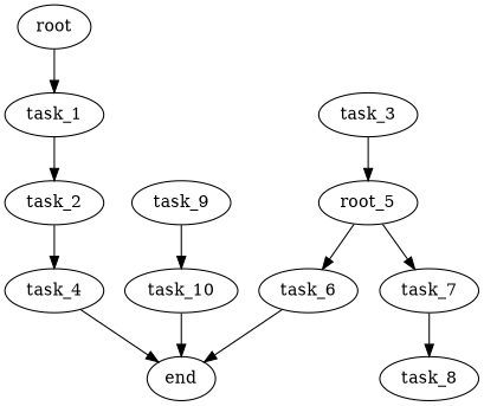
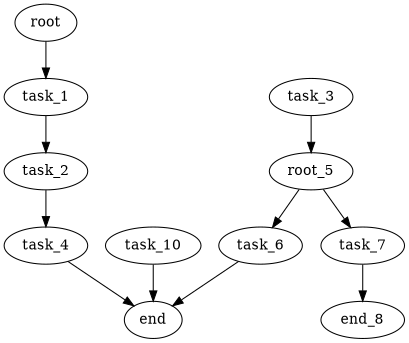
  digraph {
    root
    task_1
    task_2
    task_4
    n5 [label=root_5]
    task_3
    end
    task_6
    task_7
-   task_8
-   task_9
+   task_8 [label=end_8]
    task_10
    root -> task_1
    task_1 -> task_2
    task_2 -> task_4
    task_4 -> end
    n5 -> task_6
    n5 -> task_7
    task_3 -> n5
    task_6 -> end
    task_7 -> task_8
-   task_9 -> task_10
    task_10 -> end
  }
